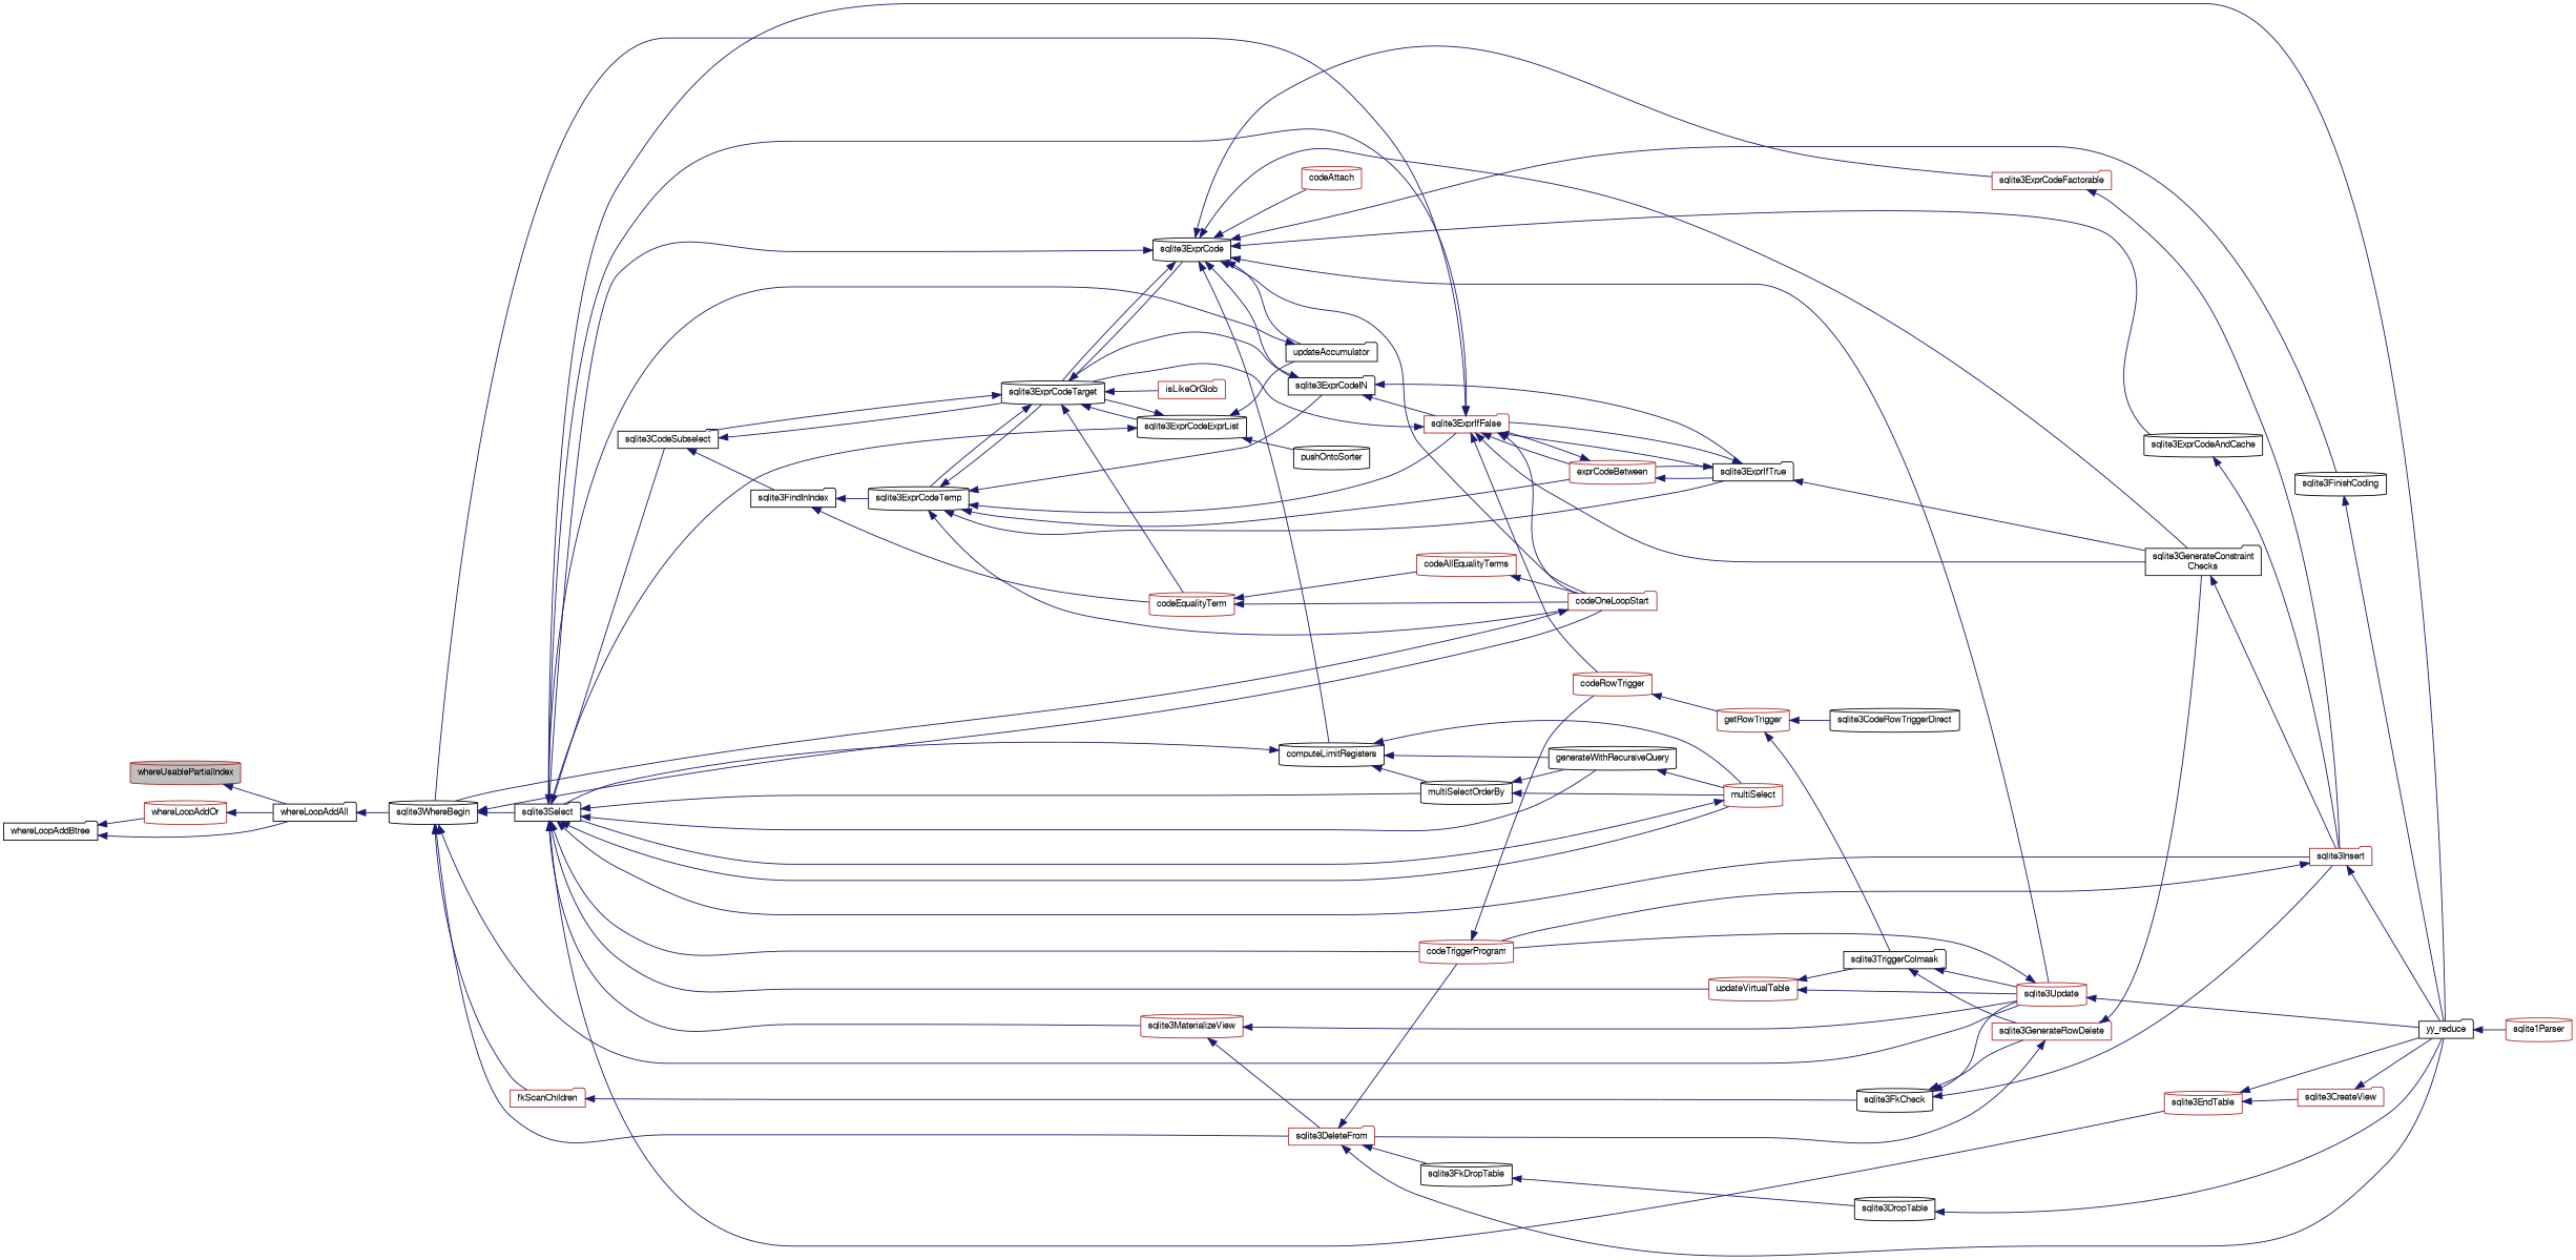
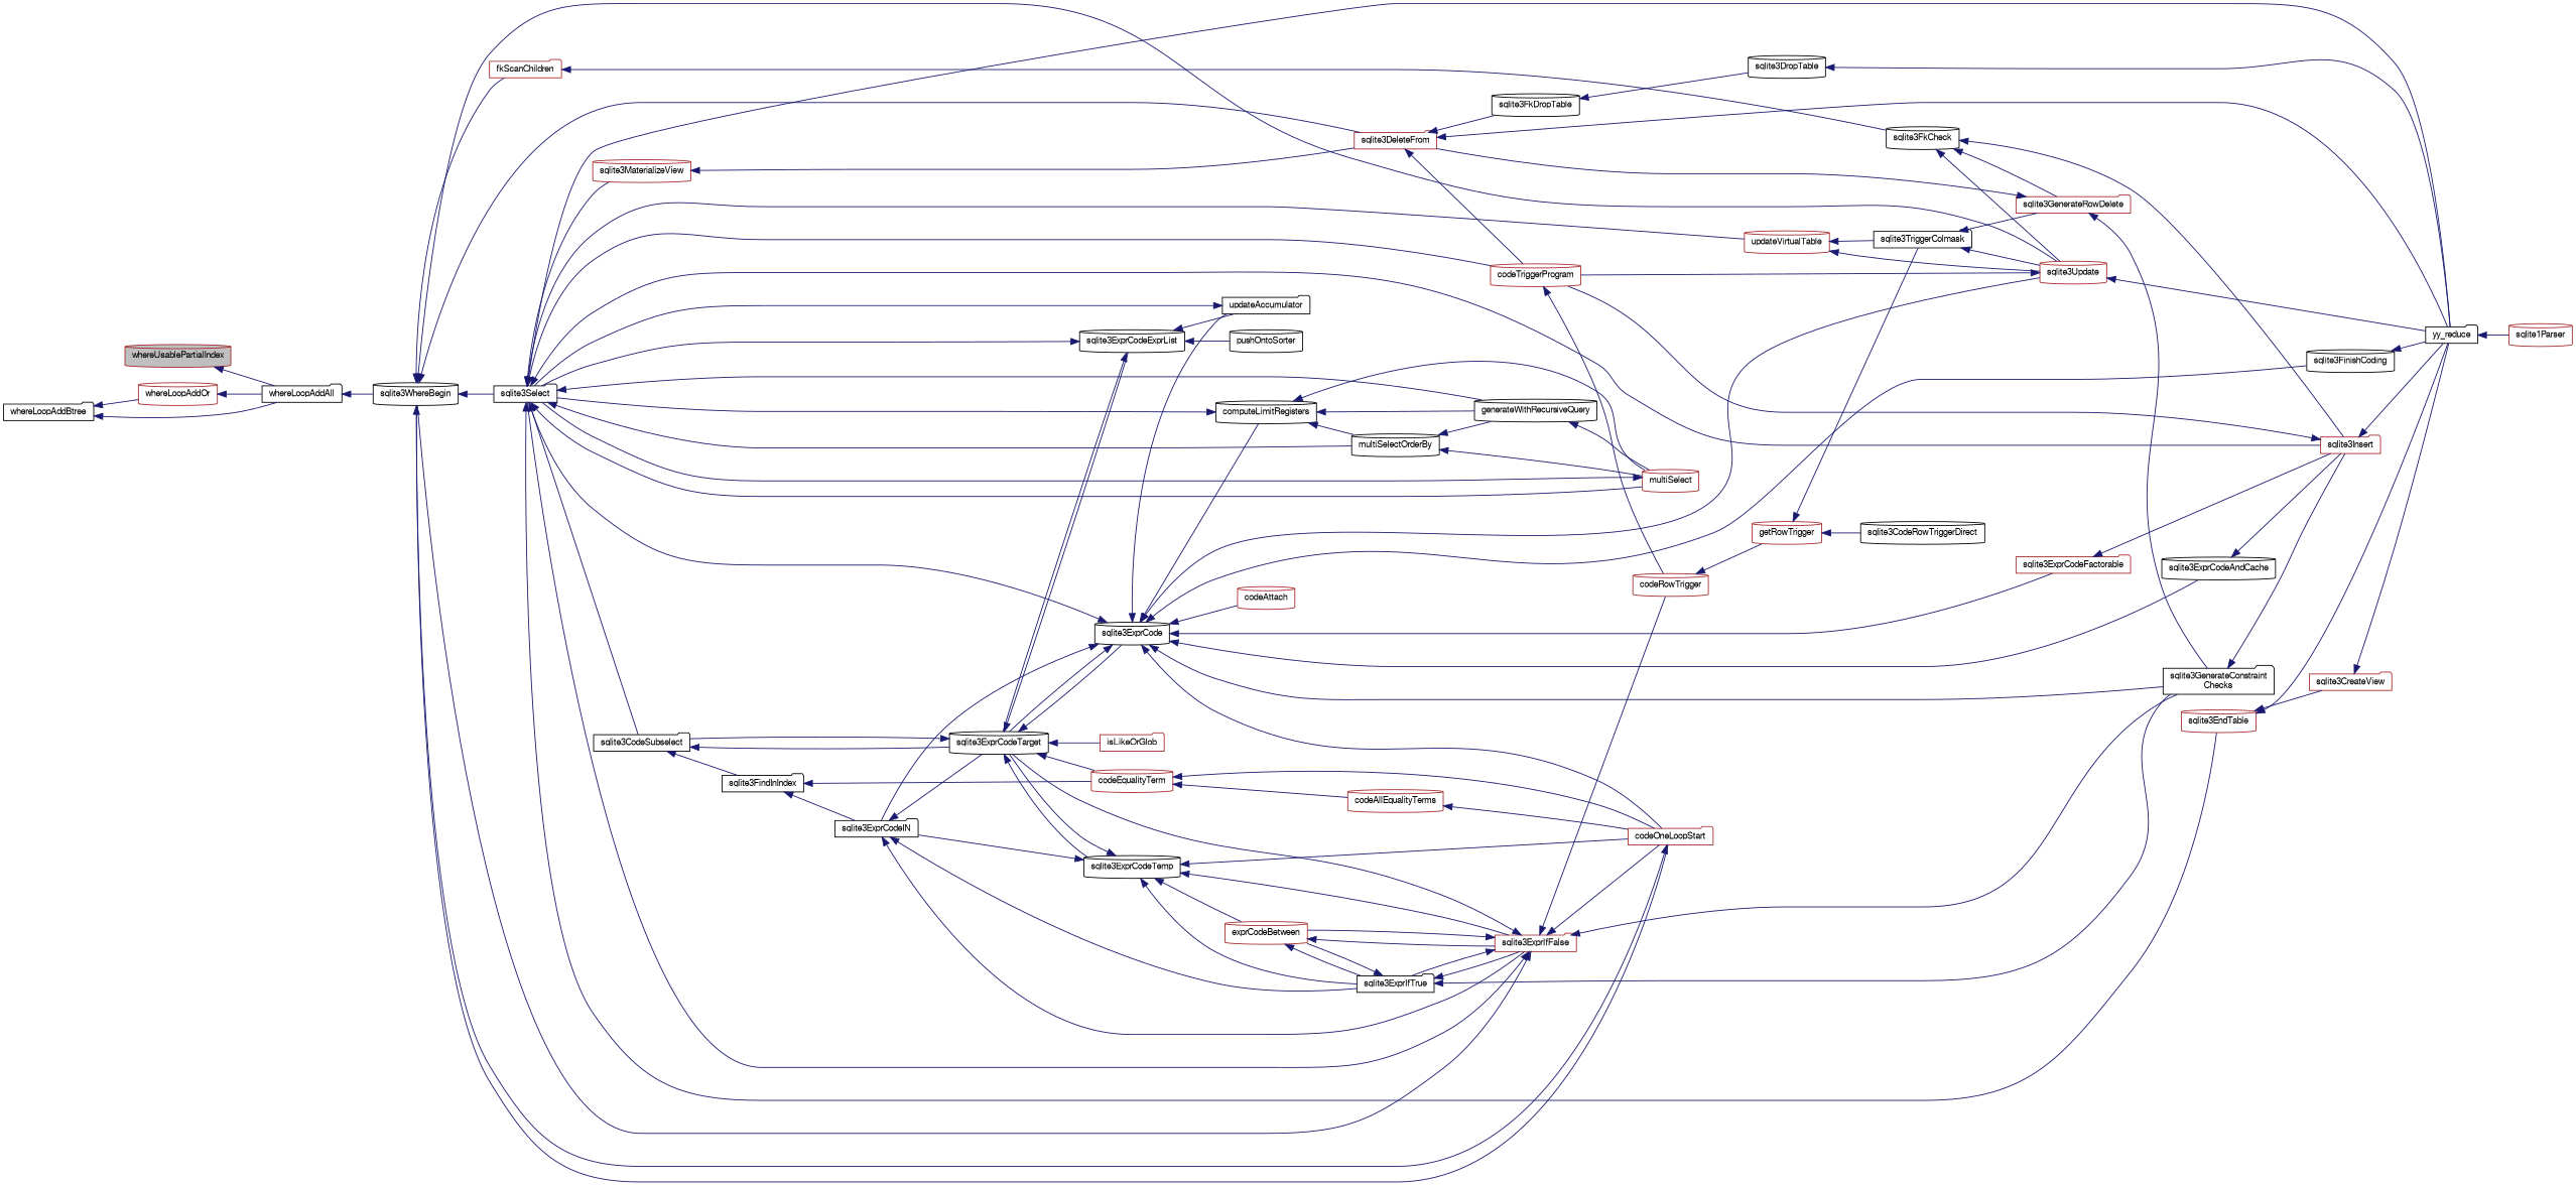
  digraph {
    rankdir=LR
    node [color=black fillcolor=white fontname=FreeSans fontsize=10 shape=cylinder style=filled]
    edge [color=midnightblue dir=back fontname=FreeSans fontsize=10 labelfontname=FreeSans labelfontsize=10 style=solid]
    n1 [color=brown fillcolor=grey75 fontcolor=black height=0.2 label=whereUsablePartialIndex width=0.4]
    n2 [height=0.2 label=whereLoopAddAll shape=folder width=0.4]
    n3 [height=0.2 label=whereLoopAddBtree shape=folder width=0.4]
    n4 [color=brown height=0.2 label=whereLoopAddOr width=0.4]
    n5 [height=0.2 label=sqlite3WhereBegin width=0.4]
    n6 [color=brown height=0.2 label=sqlite3DeleteFrom shape=folder width=0.4]
    n7 [color=brown height=0.2 label=sqlite3Update width=0.4]
    n8 [color=brown height=0.2 label=fkScanChildren shape=folder width=0.4]
    n9 [height=0.2 label=sqlite3Select shape=folder width=0.4]
    n10 [color=brown height=0.2 label=codeOneLoopStart shape=folder width=0.4]
    n11 [height=0.2 label=sqlite3FkDropTable width=0.4]
    n12 [height=0.2 label=yy_reduce shape=folder width=0.4]
    n13 [color=brown height=0.2 label=codeTriggerProgram width=0.4]
    n14 [height=0.2 label=sqlite3FkCheck width=0.4]
    n15 [color=brown height=0.2 label=sqlite3Insert shape=folder width=0.4]
    n16 [height=0.2 label=sqlite3CodeSubselect shape=folder width=0.4]
    n17 [height=0.2 label=generateWithRecursiveQuery width=0.4]
    n18 [color=brown height=0.2 label=multiSelect width=0.4]
    n19 [height=0.2 label=multiSelectOrderBy width=0.4]
    n20 [color=brown height=0.2 label=sqlite3EndTable width=0.4]
    n21 [color=brown height=0.2 label=sqlite3MaterializeView width=0.4]
    n22 [color=brown height=0.2 label=updateVirtualTable width=0.4]
    n23 [height=0.2 label=sqlite3DropTable width=0.4]
    n24 [color=brown height=0.2 label=sqlite1Parser width=0.4]
    n25 [color=brown height=0.2 label=codeRowTrigger width=0.4]
    n26 [color=brown height=0.2 label=getRowTrigger width=0.4]
    n27 [height=0.2 label=sqlite3CodeRowTriggerDirect width=0.4]
    n28 [height=0.2 label=sqlite3TriggerColmask shape=folder width=0.4]
    n29 [color=brown height=0.2 label=sqlite3GenerateRowDelete shape=folder width=0.4]
    n30 [height=0.2 label="sqlite3GenerateConstraint\lChecks" shape=folder width=0.4]
    n31 [height=0.2 label=sqlite3FindInIndex shape=folder width=0.4]
    n32 [height=0.2 label=sqlite3ExprCodeTarget width=0.4]
    n33 [color=brown height=0.2 label=sqlite3CreateView shape=folder width=0.4]
    n34 [height=0.2 label=sqlite3ExprCodeIN shape=folder width=0.4]
    n35 [color=brown height=0.2 label=codeEqualityTerm width=0.4]
    n36 [height=0.2 label=sqlite3ExprCodeTemp width=0.4]
    n37 [height=0.2 label=sqlite3ExprCode width=0.4]
    n38 [height=0.2 label=sqlite3ExprCodeExprList width=0.4]
    n39 [color=brown height=0.2 label=isLikeOrGlob shape=folder width=0.4]
    n40 [height=0.2 label=sqlite3ExprIfTrue shape=folder width=0.4]
    n41 [color=brown height=0.2 label=sqlite3ExprIfFalse shape=folder width=0.4]
    n42 [color=brown height=0.2 label=codeAllEqualityTerms width=0.4]
    n43 [color=brown height=0.2 label=exprCodeBetween width=0.4]
    n44 [color=brown height=0.2 label=sqlite3ExprCodeFactorable shape=folder width=0.4]
    n45 [height=0.2 label=sqlite3ExprCodeAndCache width=0.4]
    n46 [color=brown height=0.2 label=codeAttach width=0.4]
    n47 [height=0.2 label=sqlite3FinishCoding width=0.4]
    n48 [height=0.2 label=computeLimitRegisters width=0.4]
    n49 [height=0.2 label=updateAccumulator shape=folder width=0.4]
    n50 [height=0.2 label=pushOntoSorter width=0.4]
    n1 -> n2
    n2 -> n5
    n3 -> n2
    n3 -> n4
    n4 -> n2
    n5 -> n6
    n5 -> n7
    n5 -> n8
    n5 -> n9
    n5 -> n10
    n6 -> n11
    n6 -> n12
    n6 -> n13
    n7 -> n12
    n7 -> n13
    n8 -> n14
    n9 -> n12
    n9 -> n13
    n9 -> n15
    n9 -> n16
    n9 -> n17
    n9 -> n18
    n9 -> n19
    n9 -> n20
    n9 -> n21
    n9 -> n22
    n10 -> n5
    n11 -> n23
    n12 -> n24
    n13 -> n25
    n14 -> n7
    n14 -> n15
    n14 -> n29
    n15 -> n12
    n15 -> n13
    n16 -> n31
    n16 -> n32
    n17 -> n18
    n18 -> n9
    n19 -> n17
    n19 -> n18
    n20 -> n12
    n20 -> n33
    n21 -> n6
-   n21 -> n7
    n22 -> n7
    n22 -> n28
    n23 -> n12
    n25 -> n26
    n26 -> n27
    n26 -> n28
    n28 -> n7
    n28 -> n29
    n29 -> n6
    n29 -> n30
    n30 -> n15
-   n31 -> n36
+   n31 -> n34
    n31 -> n35
    n32 -> n16
    n32 -> n35
    n32 -> n36
    n32 -> n37
    n32 -> n38
    n32 -> n39
    n33 -> n12
    n34 -> n32
    n34 -> n40
    n34 -> n41
    n35 -> n10
    n35 -> n42
    n36 -> n10
    n36 -> n32
    n36 -> n34
    n36 -> n40
    n36 -> n41
    n36 -> n43
    n37 -> n7
    n37 -> n9
    n37 -> n10
    n37 -> n30
    n37 -> n32
    n37 -> n34
    n37 -> n44
    n37 -> n45
    n37 -> n46
    n37 -> n47
    n37 -> n48
    n37 -> n49
    n38 -> n9
    n38 -> n32
    n38 -> n49
    n38 -> n50
    n40 -> n30
    n40 -> n41
    n40 -> n43
    n41 -> n5
    n41 -> n9
    n41 -> n10
    n41 -> n25
    n41 -> n30
    n41 -> n32
    n41 -> n40
    n41 -> n43
    n42 -> n10
    n43 -> n40
    n43 -> n41
    n44 -> n15
    n45 -> n15
    n47 -> n12
    n48 -> n9
    n48 -> n17
    n48 -> n18
    n48 -> n19
    n49 -> n9
  }
